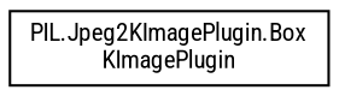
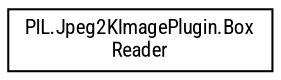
  digraph {
    rankdir=LR
    fontname="Roboto Condensed"
-   n1 [color=black fillcolor=white fontname="Roboto Condensed" fontsize=10 height=0.2 label="PIL.Jpeg2KImagePlugin.Box\lKImagePlugin" shape=record style=filled width=0.4]
+   n1 [color=black fillcolor=white fontname="Roboto Condensed" fontsize=10 height=0.2 label="PIL.Jpeg2KImagePlugin.Box\lReader" shape=record style=filled width=0.4]
  }
